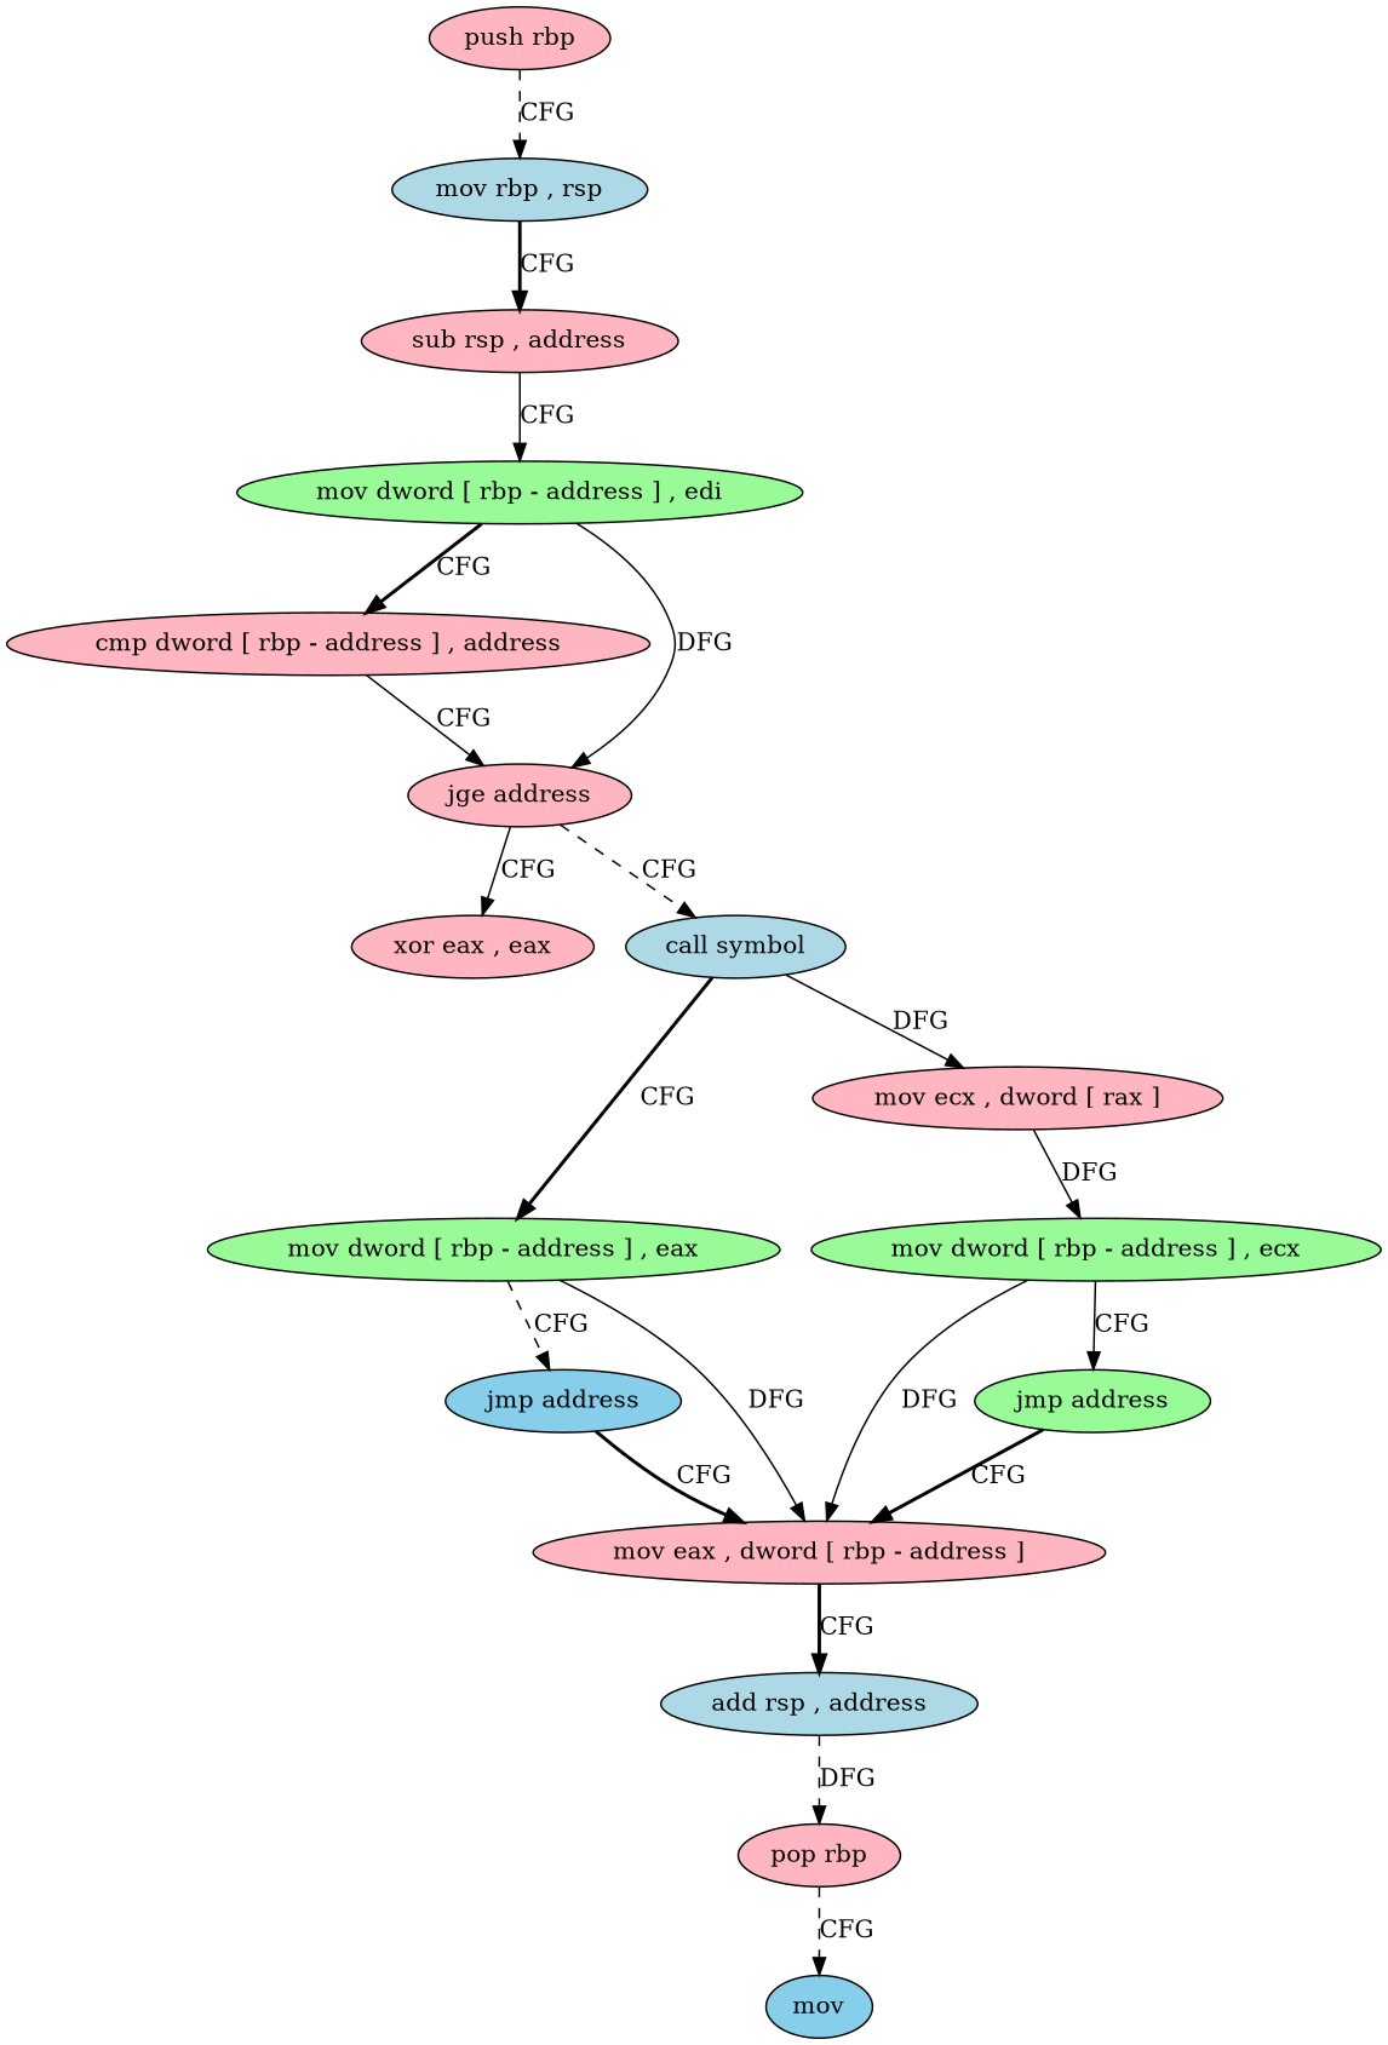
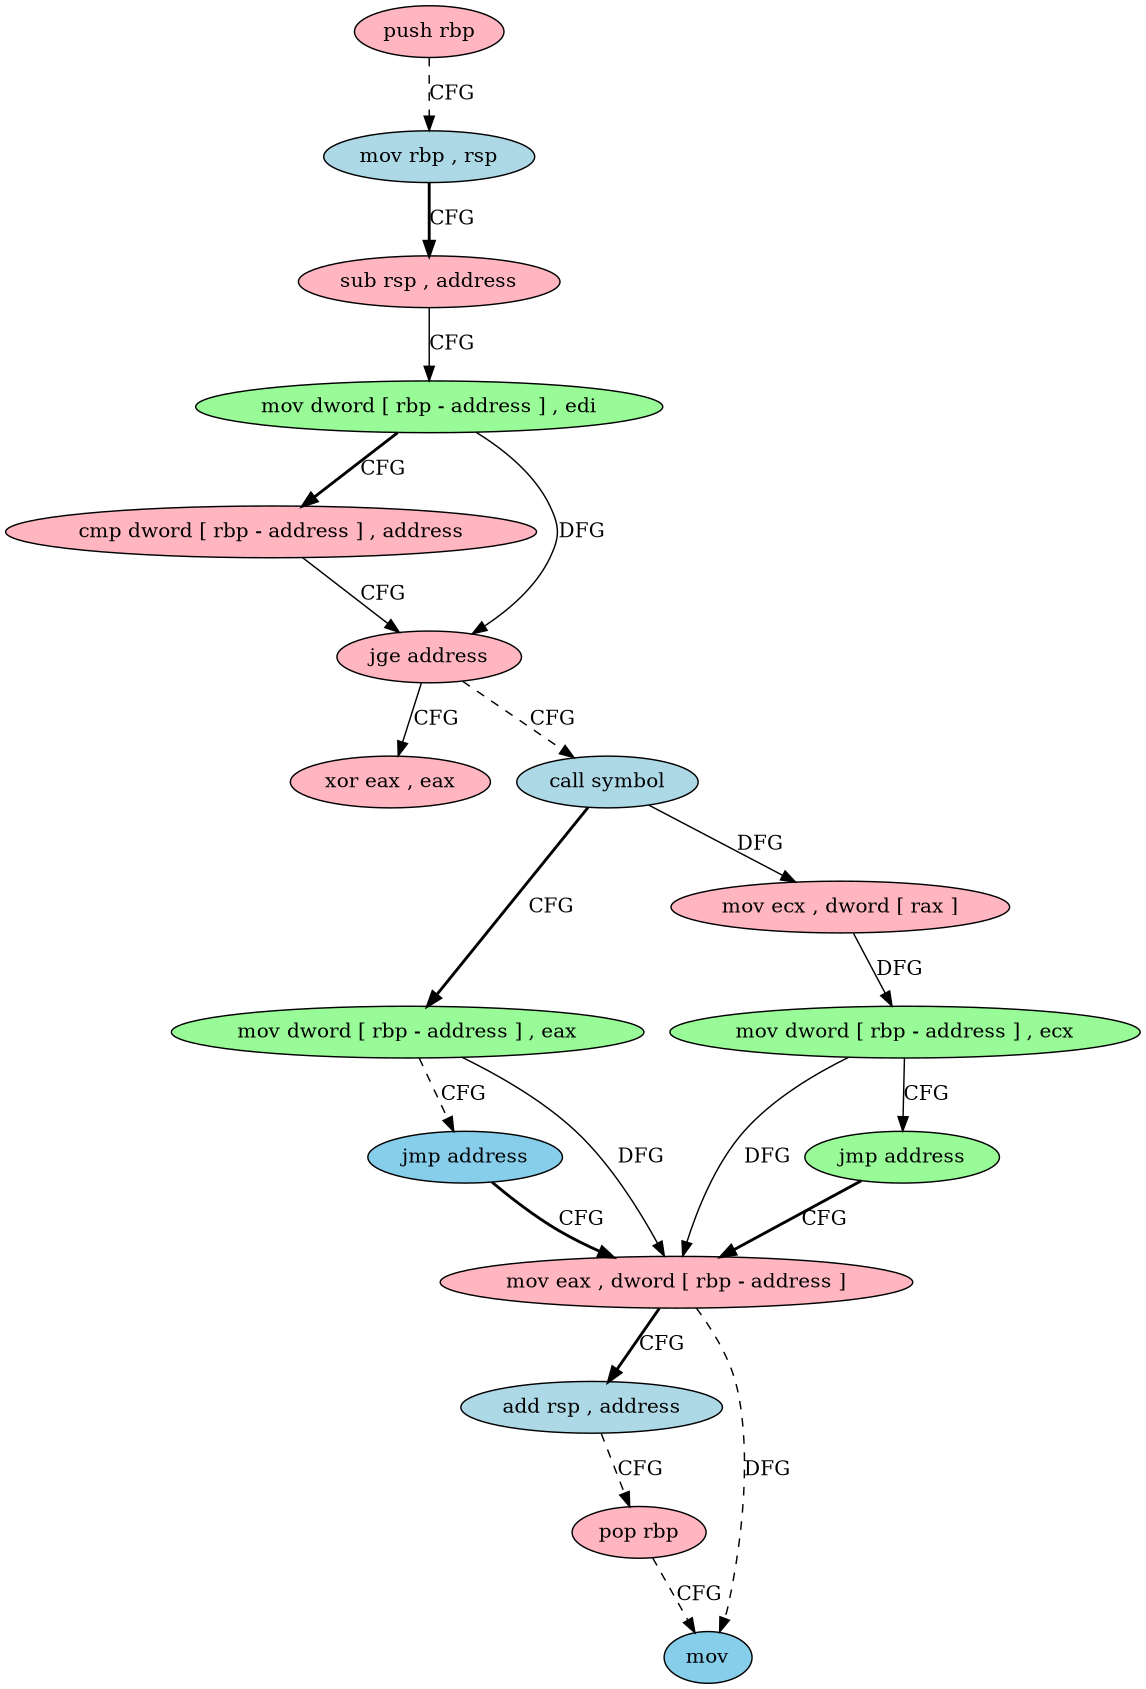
  digraph {
    node [fillcolor=lightpink style=filled]
    edge [style=solid]
    n1 [label="push rbp"]
    n2 [fillcolor=lightblue label="mov rbp , rsp"]
    n3 [label="sub rsp , address"]
    n4 [fillcolor=palegreen label="mov dword [ rbp - address ] , edi"]
    n5 [label="cmp dword [ rbp - address ] , address"]
    n6 [label="jge address"]
    n7 [label="xor eax , eax"]
    n8 [fillcolor=lightblue label="call symbol"]
    n9 [fillcolor=palegreen label="mov dword [ rbp - address ] , eax"]
    n10 [label="mov ecx , dword [ rax ]"]
    n11 [fillcolor=skyblue label="jmp address"]
    n12 [label="mov eax , dword [ rbp - address ]"]
    n13 [fillcolor=palegreen label="mov dword [ rbp - address ] , ecx"]
    n14 [fillcolor=lightblue label="add rsp , address"]
    n15 [fillcolor=skyblue label=mov]
    n16 [label="pop rbp"]
    n17 [fillcolor=palegreen label="jmp address"]
    n1 -> n2 [label=CFG style=dashed]
    n2 -> n3 [label=CFG style=bold]
    n3 -> n4 [label=CFG]
    n4 -> n5 [label=CFG style=bold]
    n4 -> n6 [label=DFG]
    n5 -> n6 [label=CFG]
    n6 -> n7 [label=CFG]
    n6 -> n8 [label=CFG style=dashed]
    n8 -> n9 [label=CFG style=bold]
    n8 -> n10 [label=DFG]
    n9 -> n11 [label=CFG style=dashed]
    n9 -> n12 [label=DFG]
    n10 -> n13 [label=DFG]
    n11 -> n12 [label=CFG style=bold]
    n12 -> n14 [label=CFG style=bold]
+   n12 -> n15 [label=DFG style=dashed]
    n13 -> n12 [label=DFG]
    n13 -> n17 [label=CFG]
-   n14 -> n16 [label=DFG style=dashed]
+   n14 -> n16 [label=CFG style=dashed]
    n16 -> n15 [label=CFG style=dashed]
    n17 -> n12 [label=CFG style=bold]
  }
